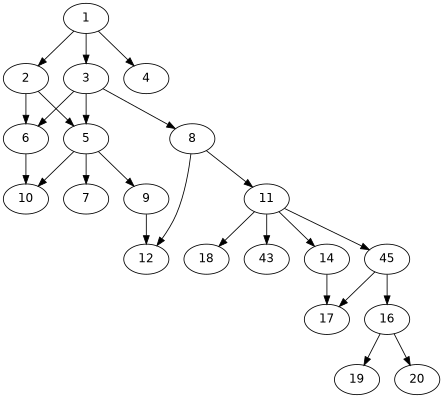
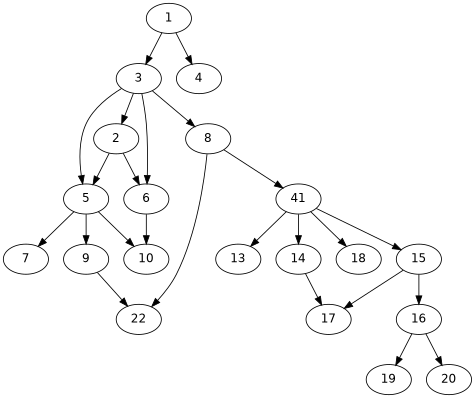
  digraph {
    fontname="DejaVu Sans"
    node [alpha=0.19 fontname="DejaVu Sans"]
    edge [fontname="DejaVu Sans"]
    1 [alpha=0.09 expect_size=43667456]
    2 [alpha=0.18 expect_size=37295104]
    3 [expect_size=21088256]
    4 [alpha=0.02 expect_size=20958208]
    5 [alpha=0.10 expect_size=42318848]
    6 [expect_size=8038400]
    8 [alpha=0.14 expect_size=43375616]
    7 [alpha=0.14 expect_size=32929792]
    9 [alpha=0.12 expect_size=34558976]
    10 [alpha=0.05 expect_size=44304384]
-   11 [alpha=0.20 expect_size=29169664]
-   12 [alpha=0.16 expect_size=50225152]
-   13 [alpha=0.20 expect_size=46435328 label=43]
+   11 [alpha=0.20 expect_size=29169664 label=41]
+   12 [alpha=0.16 expect_size=50225152 label=22]
+   13 [alpha=0.20 expect_size=46435328]
    14 [expect_size=43228160]
-   15 [alpha=0.03 expect_size=48541696 label=45]
+   15 [alpha=0.03 expect_size=48541696]
    18 [alpha=0.10 expect_size=8306688]
    17 [alpha=0.01 expect_size=22995968]
    16 [alpha=0.20 expect_size=25918464]
    19 [alpha=0.08 expect_size=41430016]
    20 [alpha=0.00 expect_size=21527552]
-   1 -> 2
+   3 -> 2
    1 -> 3
    1 -> 4
    2 -> 5
    2 -> 6
    3 -> 5
    3 -> 6
    3 -> 8
    5 -> 7
    5 -> 9
    5 -> 10
    6 -> 10
    8 -> 11
    8 -> 12
    9 -> 12
    11 -> 13
    11 -> 14
    11 -> 15
    11 -> 18
    14 -> 17
    15 -> 17
    15 -> 16
    16 -> 19
    16 -> 20
  }
